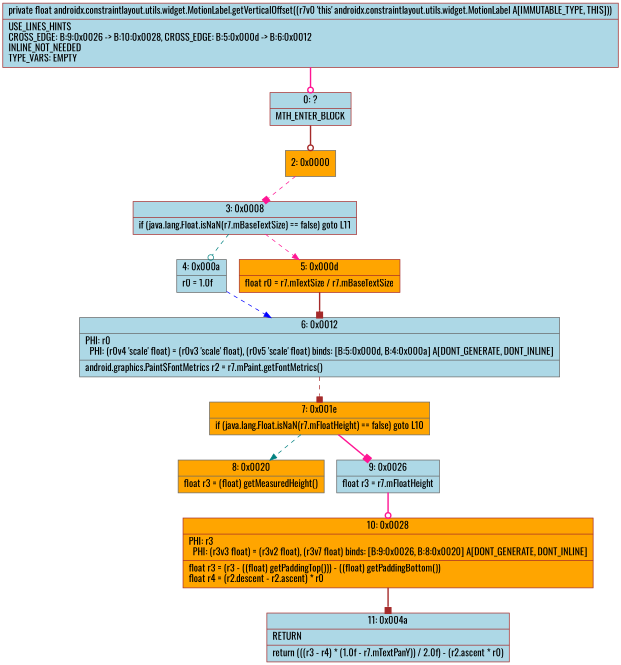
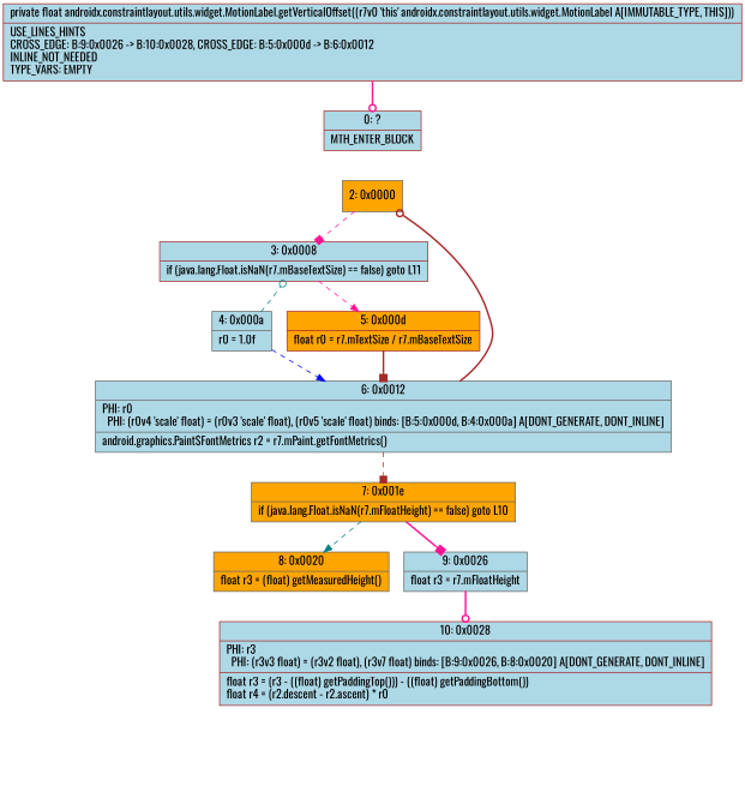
  digraph {
    fontname=Oswald
    node [color=brown fillcolor=lightblue fontname=Oswald shape=record style=filled]
    edge [arrowhead=box color=deeppink fontname=Oswald style=bold]
    n1 [label="{0\:\ ?|MTH_ENTER_BLOCK\l}"]
    n2 [color=gray40 fillcolor=orange label="{2\:\ 0x0000}"]
    n3 [label="{3\:\ 0x0008|if (java.lang.Float.isNaN(r7.mBaseTextSize) == false) goto L11\l}"]
    n4 [color=gray40 label="{4\:\ 0x000a|r0 = 1.0f\l}"]
    n5 [fillcolor=orange label="{5\:\ 0x000d|float r0 = r7.mTextSize \/ r7.mBaseTextSize\l}"]
    n6 [color=gray40 label="{6\:\ 0x0012|PHI: r0 \l  PHI: (r0v4 'scale' float) = (r0v3 'scale' float), (r0v5 'scale' float) binds: [B:5:0x000d, B:4:0x000a] A[DONT_GENERATE, DONT_INLINE]\l|android.graphics.Paint$FontMetrics r2 = r7.mPaint.getFontMetrics()\l}"]
    n7 [color=gray40 fillcolor=orange label="{7\:\ 0x001e|if (java.lang.Float.isNaN(r7.mFloatHeight) == false) goto L10\l}"]
    n8 [color=gray40 fillcolor=orange label="{8\:\ 0x0020|float r3 = (float) getMeasuredHeight()\l}"]
    n9 [color=gray40 label="{9\:\ 0x0026|float r3 = r7.mFloatHeight\l}"]
-   n10 [fillcolor=orange label="{10\:\ 0x0028|PHI: r3 \l  PHI: (r3v3 float) = (r3v2 float), (r3v7 float) binds: [B:9:0x0026, B:8:0x0020] A[DONT_GENERATE, DONT_INLINE]\l|float r3 = (r3 \- ((float) getPaddingTop())) \- ((float) getPaddingBottom())\lfloat r4 = (r2.descent \- r2.ascent) * r0\l}"]
-   n11 [label="{11\:\ 0x004a|RETURN\l|return (((r3 \- r4) * (1.0f \- r7.mTextPanY)) \/ 2.0f) \- (r2.ascent * r0)\l}"]
+   n10 [label="{10\:\ 0x0028|PHI: r3 \l  PHI: (r3v3 float) = (r3v2 float), (r3v7 float) binds: [B:9:0x0026, B:8:0x0020] A[DONT_GENERATE, DONT_INLINE]\l|float r3 = (r3 \- ((float) getPaddingTop())) \- ((float) getPaddingBottom())\lfloat r4 = (r2.descent \- r2.ascent) * r0\l}"]
    n12 [label="{private float androidx.constraintlayout.utils.widget.MotionLabel.getVerticalOffset((r7v0 'this' androidx.constraintlayout.utils.widget.MotionLabel A[IMMUTABLE_TYPE, THIS]))  | USE_LINES_HINTS\lCROSS_EDGE: B:9:0x0026 \-\> B:10:0x0028, CROSS_EDGE: B:5:0x000d \-\> B:6:0x0012\lINLINE_NOT_NEEDED\lTYPE_VARS: EMPTY\l}"]
-   n1 -> n2 [arrowhead=odot color=brown]
+   n6 -> n2 [arrowhead=odot color=brown]
    n2 -> n3 [style=dashed]
-   n3 -> n4 [arrowhead=odot color=teal style=dashed]
+   n4 -> n3 [arrowhead=odot color=teal style=dashed]
    n3 -> n5 [arrowhead=normal style=dashed]
    n4 -> n6 [arrowhead=normal color=blue style=dashed]
    n5 -> n6 [color=brown]
    n6 -> n7 [color=brown style=dashed]
    n7 -> n8 [arrowhead=normal color=teal style=dashed]
    n7 -> n9
    n9 -> n10 [arrowhead=odot]
-   n10 -> n11 [color=brown]
    n12 -> n1 [arrowhead=odot]
  }
